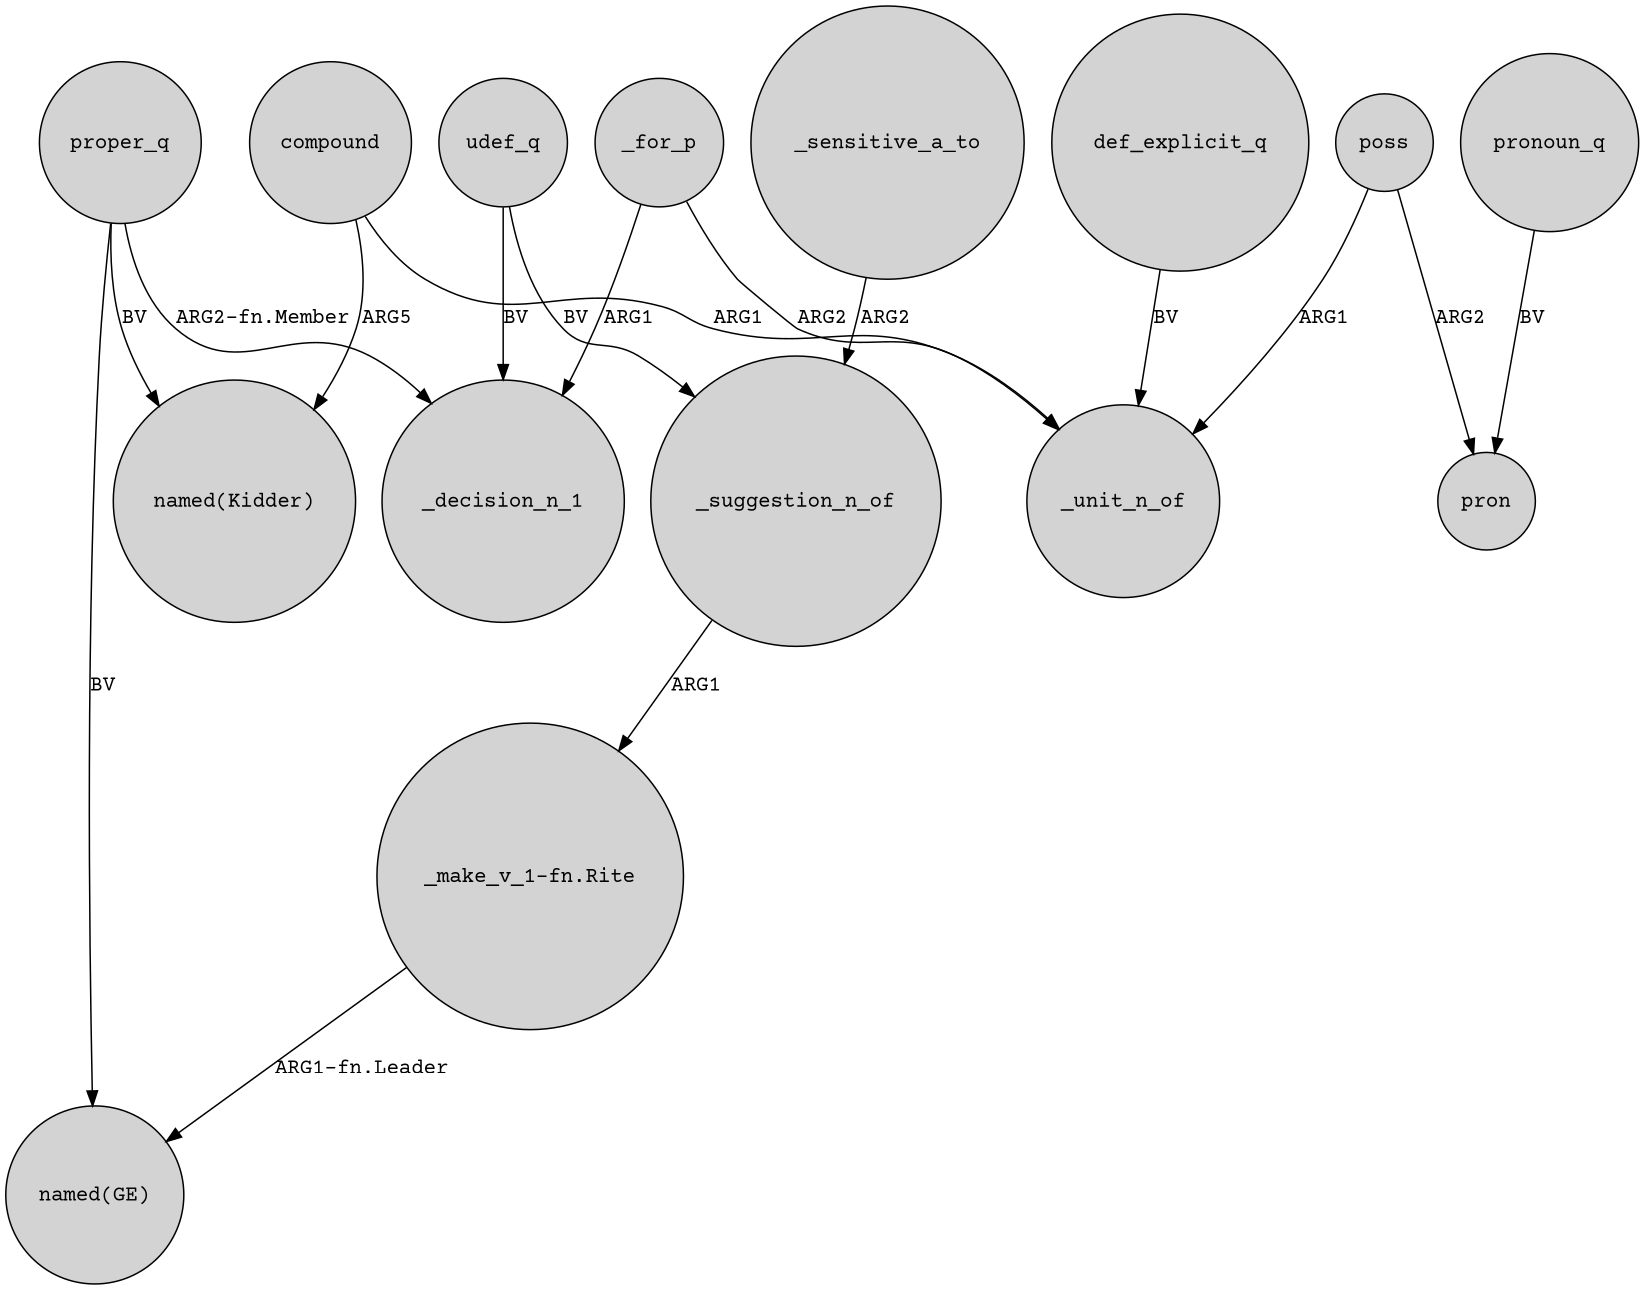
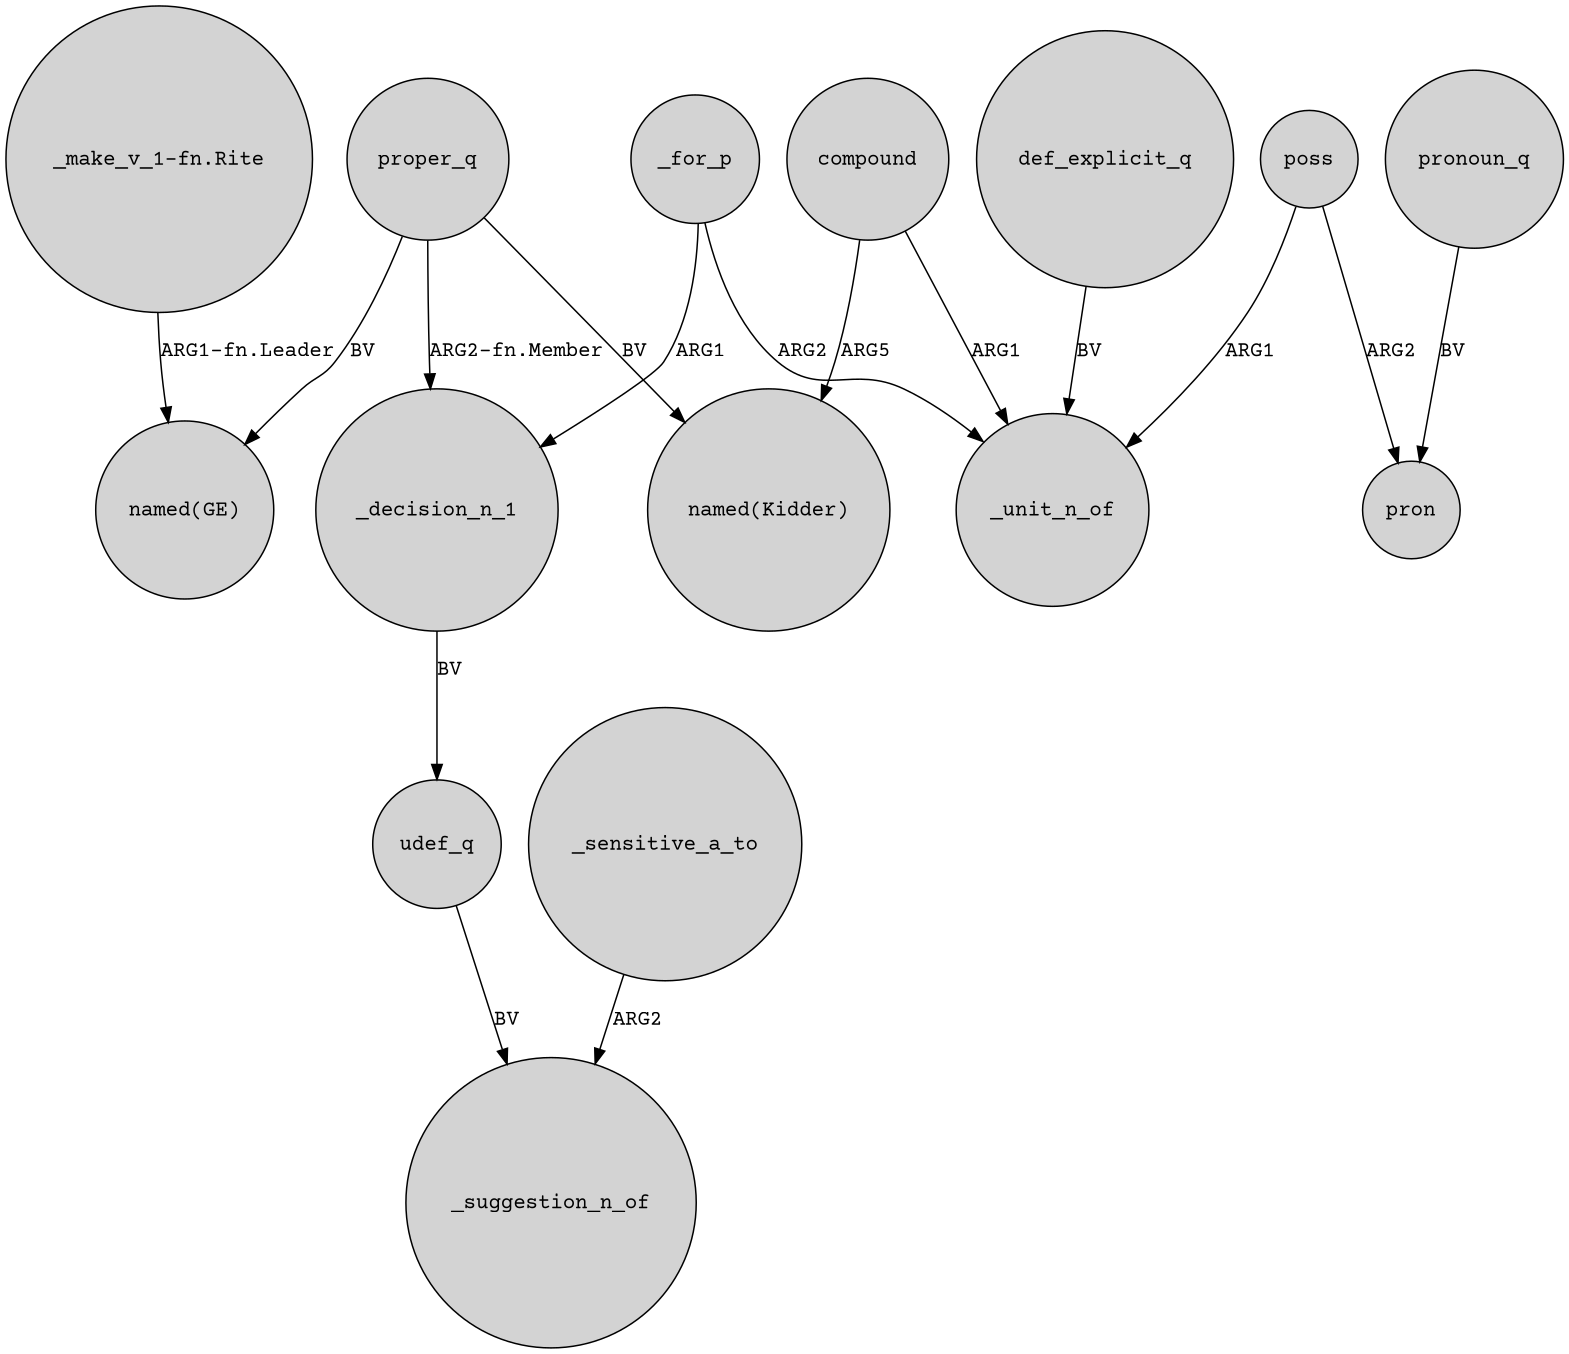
  digraph {
    fontname="Courier Prime"
    node [fontname="Courier Prime" shape=circle style=filled]
    edge [fontname="Courier Prime"]
    compound
    "named(Kidder)"
    _unit_n_of
    "_make_v_1-fn.Rite"
    "named(GE)"
    _for_p
    _decision_n_1
    udef_q
    _suggestion_n_of
    poss
    pron
    proper_q
    _sensitive_a_to
    pronoun_q
    def_explicit_q
    compound -> "named(Kidder)" [label=ARG5]
    compound -> _unit_n_of [label=ARG1]
    "_make_v_1-fn.Rite" -> "named(GE)" [label="ARG1-fn.Leader"]
    _for_p -> _unit_n_of [label=ARG2]
    _for_p -> _decision_n_1 [label=ARG1]
-   udef_q -> _decision_n_1 [label=BV]
+   _decision_n_1 -> udef_q [label=BV]
    udef_q -> _suggestion_n_of [label=BV]
-   _suggestion_n_of -> "_make_v_1-fn.Rite" [label=ARG1]
    poss -> _unit_n_of [label=ARG1]
    poss -> pron [label=ARG2]
    proper_q -> "named(Kidder)" [label=BV]
    proper_q -> "named(GE)" [label=BV]
    proper_q -> _decision_n_1 [label="ARG2-fn.Member"]
    _sensitive_a_to -> _suggestion_n_of [label=ARG2]
    pronoun_q -> pron [label=BV]
    def_explicit_q -> _unit_n_of [label=BV]
  }
